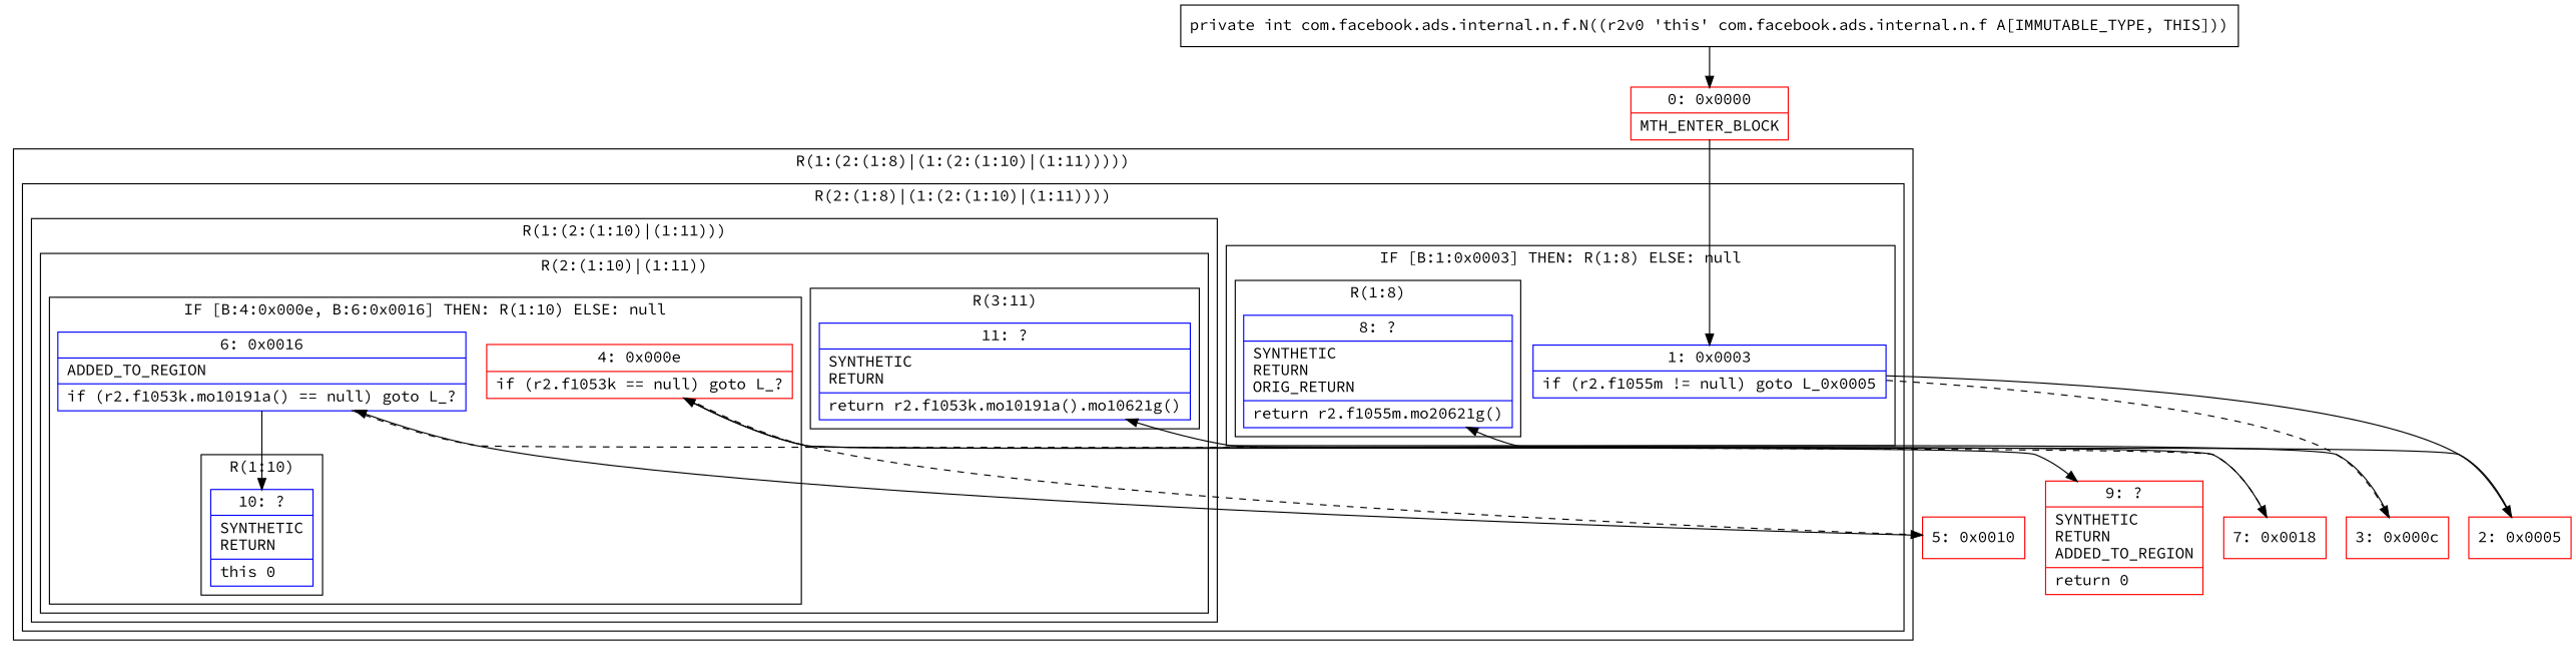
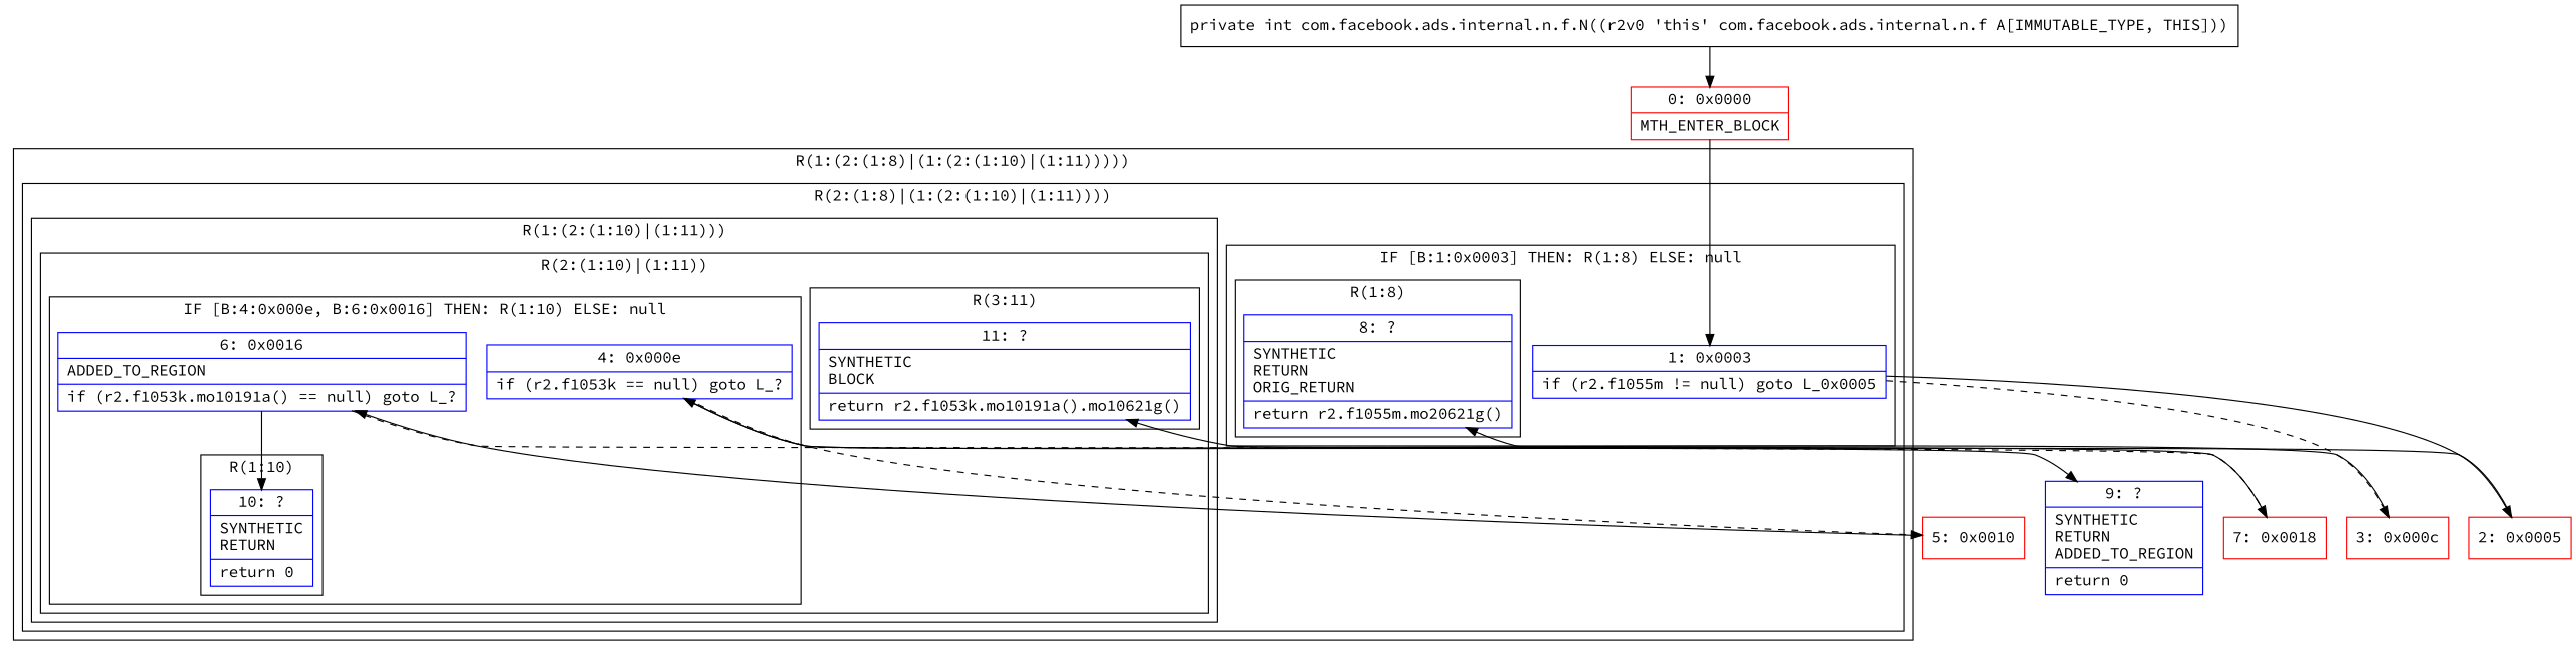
  digraph {
    fontname="Source Code Pro"
    node [color=blue fontname="Source Code Pro" shape=record]
    edge [fontname="Source Code Pro"]
    n1 [label="{8\:\ ?|SYNTHETIC\lRETURN\lORIG_RETURN\l|return r2.f1055m.mo20621g()\l}"]
    n2 [label="{1\:\ 0x0003|if (r2.f1055m != null) goto L_0x0005\l}"]
-   n3 [label="{10\:\ ?|SYNTHETIC\lRETURN\l|this 0\l}"]
-   n4 [color=red label="{4\:\ 0x000e|if (r2.f1053k == null) goto L_?\l}"]
+   n3 [label="{10\:\ ?|SYNTHETIC\lRETURN\l|return 0\l}"]
+   n4 [label="{4\:\ 0x000e|if (r2.f1053k == null) goto L_?\l}"]
    n5 [label="{6\:\ 0x0016|ADDED_TO_REGION\l|if (r2.f1053k.mo10191a() == null) goto L_?\l}"]
-   n6 [label="{11\:\ ?|SYNTHETIC\lRETURN\l|return r2.f1053k.mo10191a().mo10621g()\l}"]
+   n6 [label="{11\:\ ?|SYNTHETIC\lBLOCK\l|return r2.f1053k.mo10191a().mo10621g()\l}"]
    n7 [color=red label="{2\:\ 0x0005}"]
    n8 [color=red label="{3\:\ 0x000c}"]
    n9 [color=red label="{5\:\ 0x0010}"]
-   n10 [color=red label="{9\:\ ?|SYNTHETIC\lRETURN\lADDED_TO_REGION\l|return 0\l}"]
+   n10 [label="{9\:\ ?|SYNTHETIC\lRETURN\lADDED_TO_REGION\l|return 0\l}"]
    n11 [color=red label="{7\:\ 0x0018}"]
    n12 [color=red label="{0\:\ 0x0000|MTH_ENTER_BLOCK\l}"]
    n13 [label="{private int com.facebook.ads.internal.n.f.N((r2v0 'this' com.facebook.ads.internal.n.f A[IMMUTABLE_TYPE, THIS])) }" color=""]
    subgraph cluster_1 {
      label="R(1:(2:(1:8)|(1:(2:(1:10)|(1:11)))))"
      subgraph cluster_2 {
        label="R(2:(1:8)|(1:(2:(1:10)|(1:11))))"
        subgraph cluster_3 {
          label="IF [B:1:0x0003] THEN: R(1:8) ELSE: null"
          n2
          subgraph cluster_4 {
            label="R(1:8)"
            n1
          }
        }
        subgraph cluster_5 {
          label="R(1:(2:(1:10)|(1:11)))"
          subgraph cluster_6 {
            label="R(2:(1:10)|(1:11))"
            subgraph cluster_7 {
              label="IF [B:4:0x000e, B:6:0x0016] THEN: R(1:10) ELSE: null"
              n4
              n5
              subgraph cluster_8 {
                label="R(1:10)"
                n3
              }
            }
            subgraph cluster_9 {
              label="R(3:11)"
              n6
            }
          }
        }
      }
    }
    n2 -> n7
    n2 -> n8 [style=dashed]
    n4 -> n9 [style=dashed]
    n4 -> n10
    n5 -> n3
    n5 -> n11 [style=dashed]
    n7 -> n1
    n8 -> n4
    n9 -> n5
    n11 -> n6
    n12 -> n2
    n13 -> n12
  }
